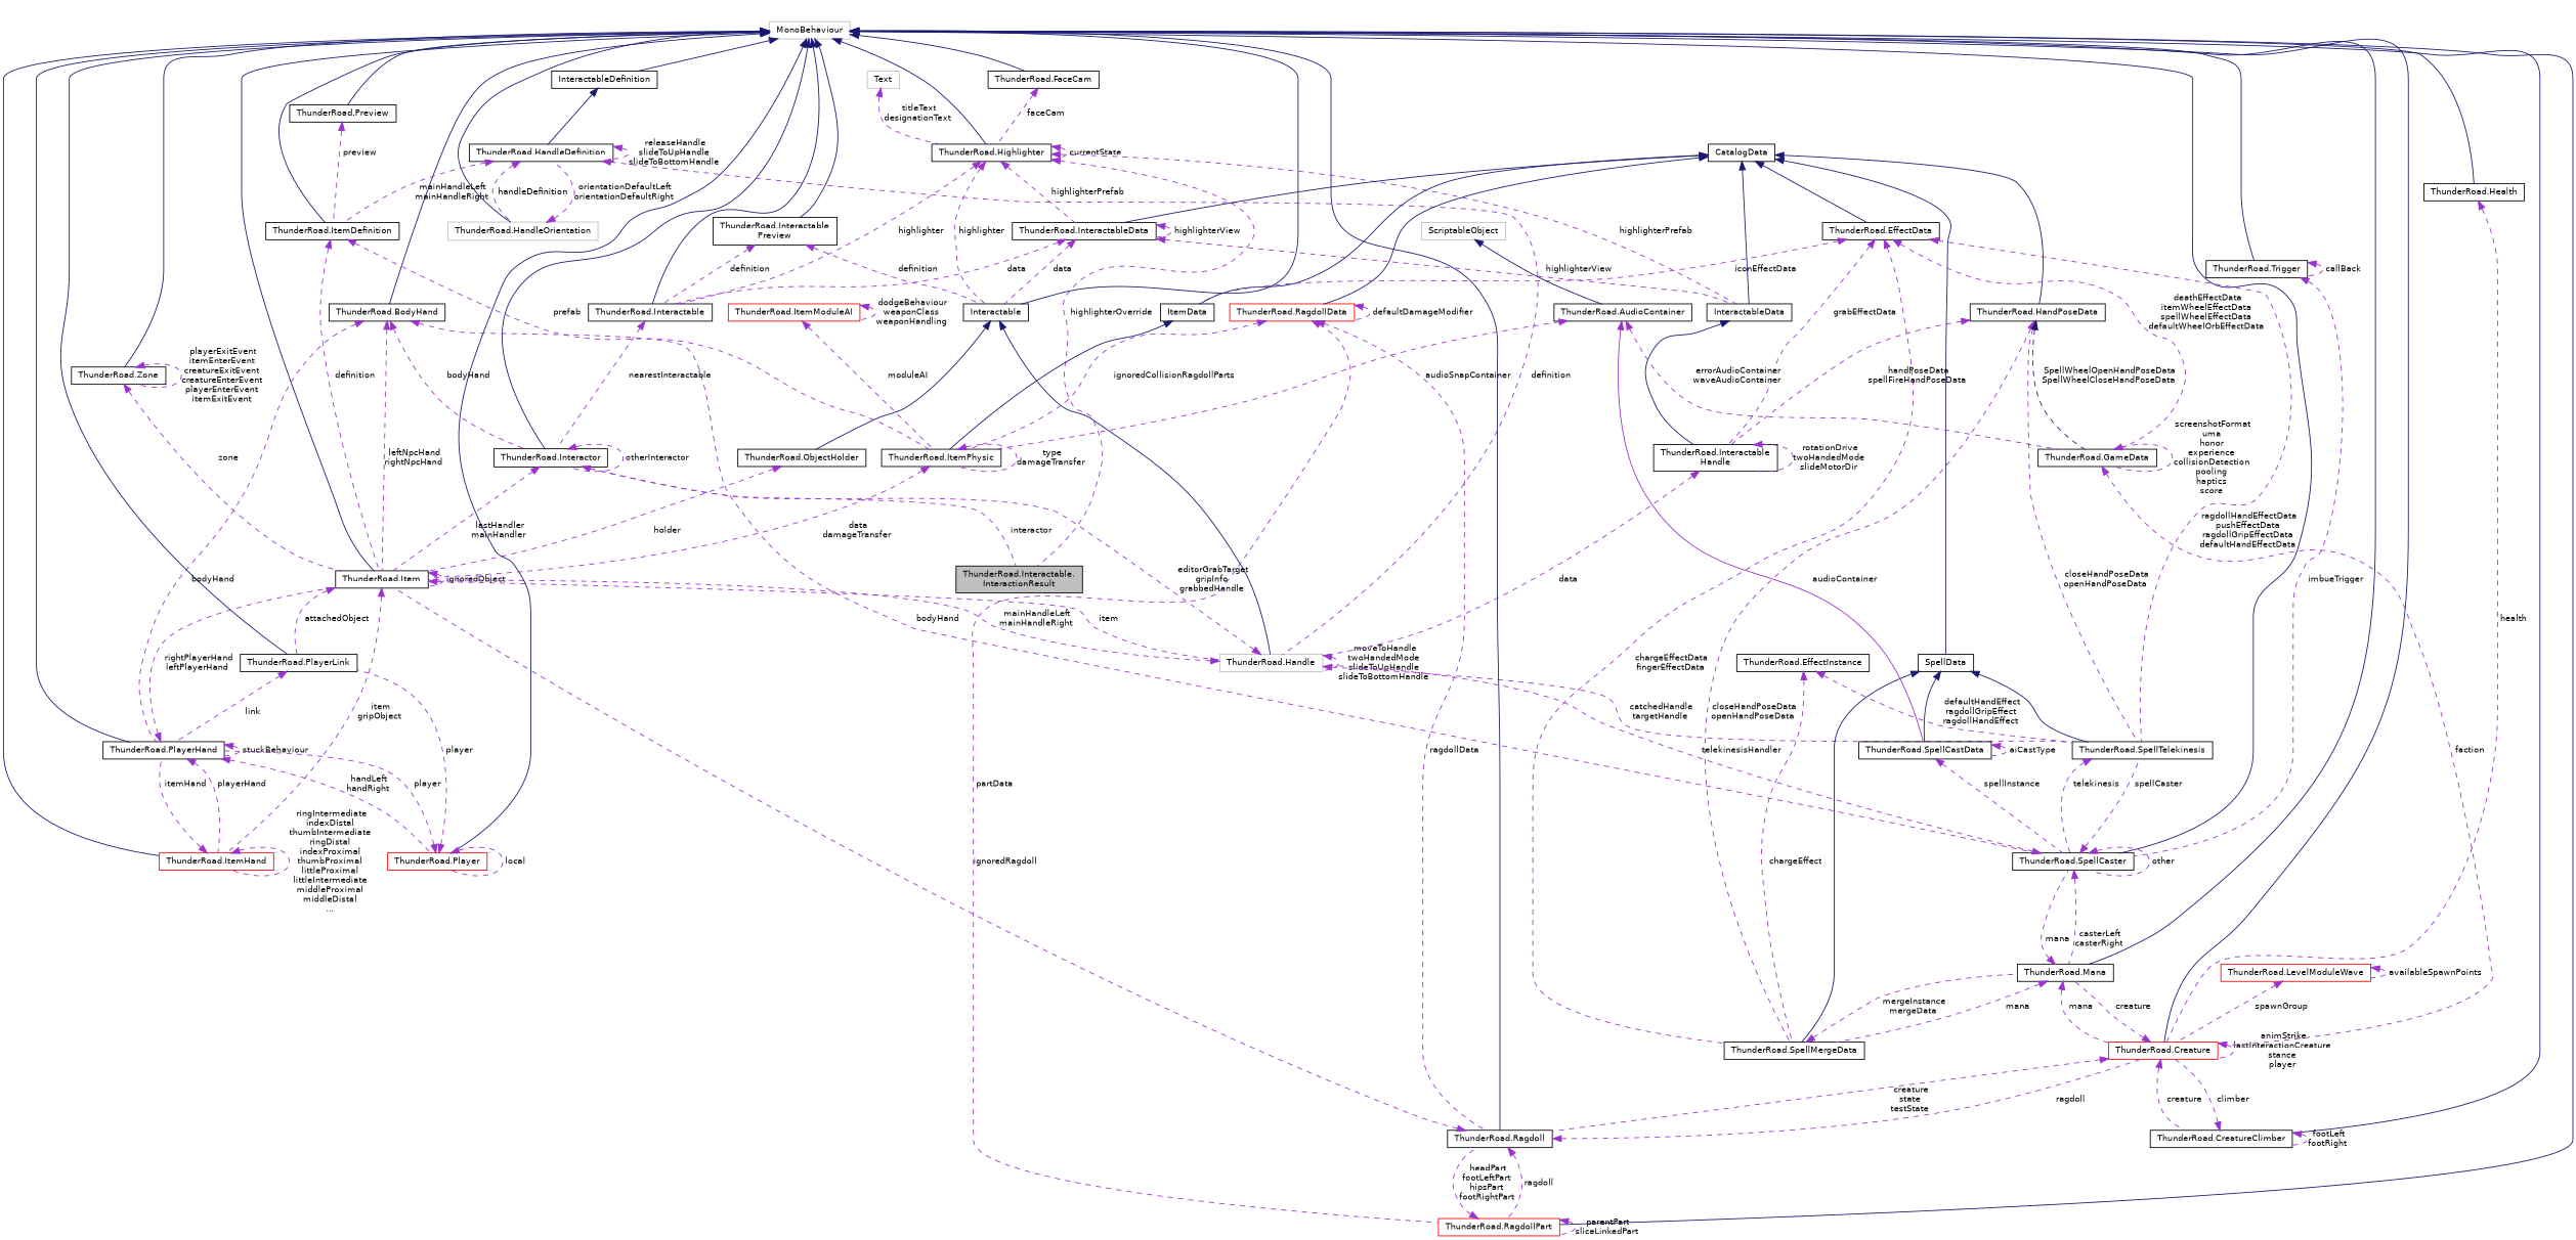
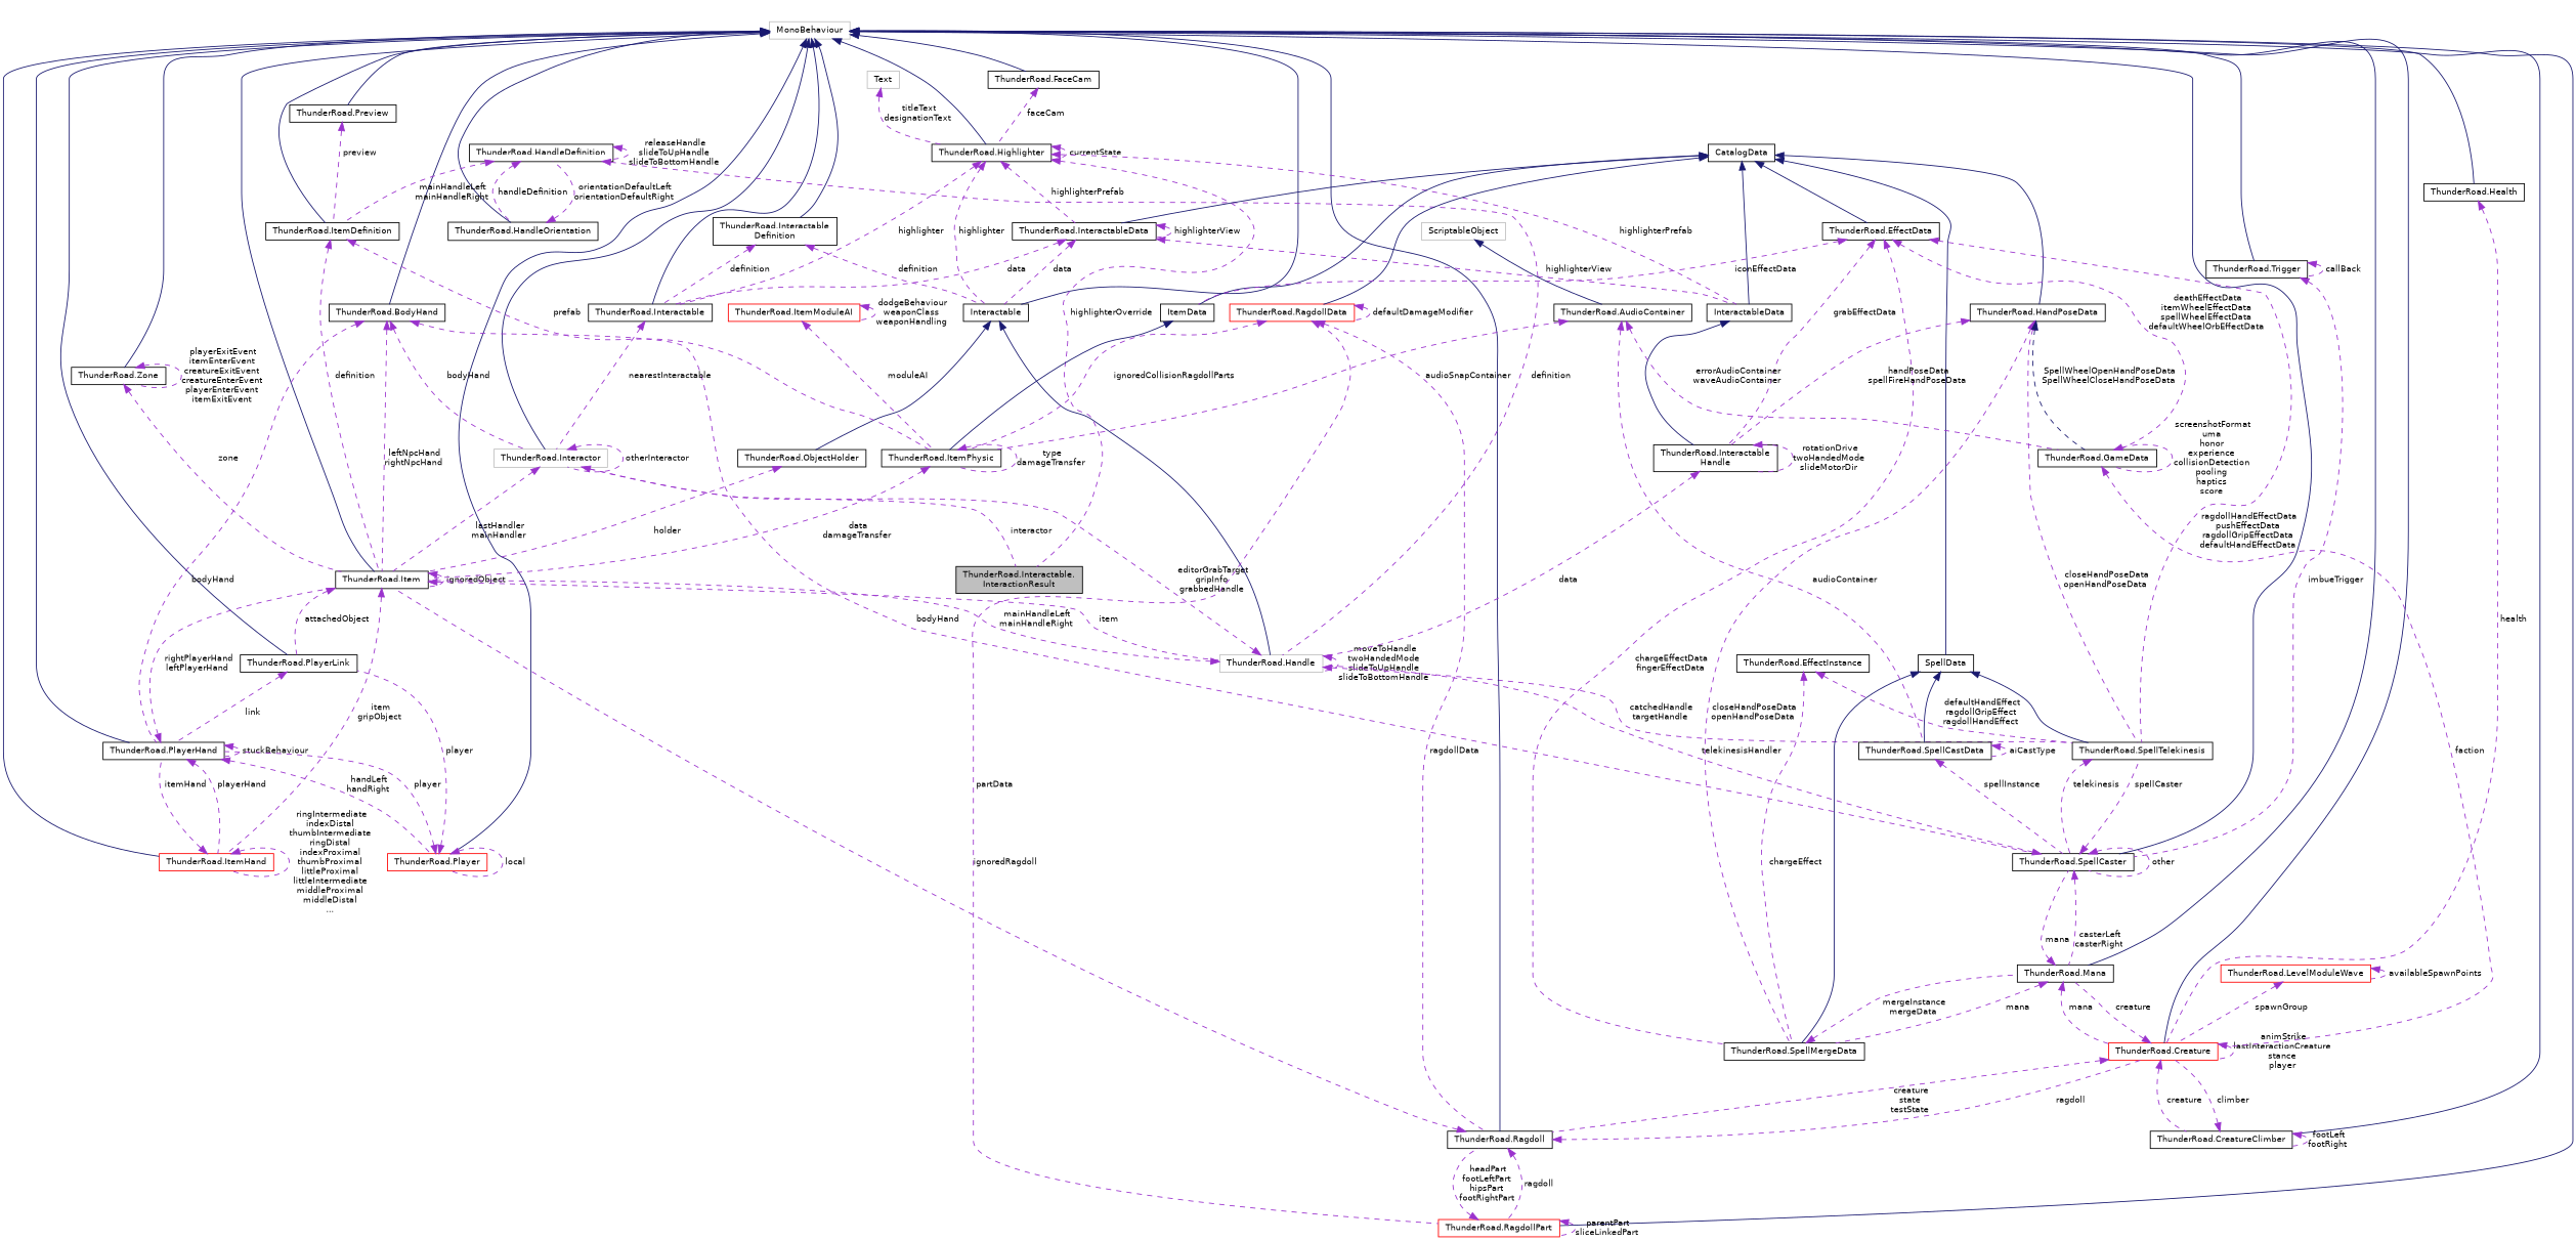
  digraph {
    rankdir=TB
    node [color=black fillcolor=white fontname=Helvetica fontsize=10 shape=record style=filled]
    edge [color=darkorchid3 dir=back fontname=Helvetica fontsize=10 labelfontname=Helvetica labelfontsize=10 style=dashed]
    n1 [fillcolor=grey75 fontcolor=black height=0.2 label="ThunderRoad.Interactable.\lInteractionResult" width=0.4]
-   n2 [height=0.2 label="ThunderRoad.Interactor" width=0.4]
+   n2 [color=grey75 height=0.2 label="ThunderRoad.Interactor" width=0.4]
    n3 [height=0.2 label="ThunderRoad.Item" width=0.4]
    n4 [height=0.2 label="ThunderRoad.PlayerLink" width=0.4]
    n5 [color=red height=0.2 label="ThunderRoad.ItemHand" width=0.4]
    n6 [color=grey75 height=0.2 label="ThunderRoad.Handle" width=0.4]
    n7 [color=grey75 height=0.2 label=MonoBehaviour width=0.4]
    n8 [height=0.2 label=Interactable width=0.4]
    n9 [height=0.2 label="ThunderRoad.Highlighter" width=0.4]
    n10 [height=0.2 label="ThunderRoad.FaceCam" width=0.4]
-   n11 [height=0.2 label="ThunderRoad.Interactable\lPreview" width=0.4]
-   n12 [height=0.2 label=InteractableDefinition width=0.4]
-   n13 [color=grey75 height=0.2 label="ThunderRoad.HandleOrientation" width=0.4]
+   n11 [height=0.2 label="ThunderRoad.Interactable\lDefinition" width=0.4]
+   n13 [height=0.2 label="ThunderRoad.HandleOrientation" width=0.4]
    n14 [height=0.2 label="ThunderRoad.SpellCaster" width=0.4]
    n15 [height=0.2 label="ThunderRoad.Mana" width=0.4]
    n16 [color=red height=0.2 label="ThunderRoad.Creature" width=0.4]
    n17 [height=0.2 label="ThunderRoad.CreatureClimber" width=0.4]
    n18 [height=0.2 label="ThunderRoad.Health" width=0.4]
    n19 [height=0.2 label="ThunderRoad.Ragdoll" width=0.4]
    n20 [color=red height=0.2 label="ThunderRoad.RagdollPart" width=0.4]
    n21 [height=0.2 label="ThunderRoad.Trigger" width=0.4]
    n22 [height=0.2 label="ThunderRoad.BodyHand" width=0.4]
    n23 [height=0.2 label="ThunderRoad.ItemDefinition" width=0.4]
    n24 [height=0.2 label="ThunderRoad.Preview" width=0.4]
    n25 [height=0.2 label="ThunderRoad.Zone" width=0.4]
    n26 [height=0.2 label="ThunderRoad.PlayerHand" width=0.4]
    n27 [color=red height=0.2 label="ThunderRoad.Player" width=0.4]
    n28 [height=0.2 label="ThunderRoad.Interactable" width=0.4]
    n29 [height=0.2 label="ThunderRoad.ObjectHolder" width=0.4]
    n30 [height=0.2 label="ThunderRoad.InteractableData" width=0.4]
    n31 [height=0.2 label=InteractableData width=0.4]
    n32 [height=0.2 label="ThunderRoad.HandleDefinition" width=0.4]
    n33 [height=0.2 label="ThunderRoad.SpellTelekinesis" width=0.4]
    n34 [height=0.2 label="ThunderRoad.SpellMergeData" width=0.4]
    n35 [height=0.2 label="ThunderRoad.ItemPhysic" width=0.4]
    n36 [height=0.2 label="ThunderRoad.Interactable\lHandle" width=0.4]
    n37 [color=grey75 height=0.2 label=Text width=0.4]
    n38 [height=0.2 label=CatalogData width=0.4]
    n39 [height=0.2 label="ThunderRoad.EffectData" width=0.4]
    n40 [height=0.2 label="ThunderRoad.HandPoseData" width=0.4]
    n41 [height=0.2 label=SpellData width=0.4]
    n42 [color=red height=0.2 label="ThunderRoad.RagdollData" width=0.4]
    n43 [height=0.2 label=ItemData width=0.4]
    n44 [height=0.2 label="ThunderRoad.GameData" width=0.4]
    n45 [height=0.2 label="ThunderRoad.SpellCastData" width=0.4]
    n46 [height=0.2 label="ThunderRoad.EffectInstance" width=0.4]
    n47 [height=0.2 label="ThunderRoad.AudioContainer" width=0.4]
    n48 [color=grey75 height=0.2 label=ScriptableObject width=0.4]
    n49 [color=red height=0.2 label="ThunderRoad.LevelModuleWave" width=0.4]
    n50 [color=red height=0.2 label="ThunderRoad.ItemModuleAI" width=0.4]
    n2 -> n1 [label=" interactor"]
    n2 -> n2 [label=" otherInteractor"]
    n2 -> n3 [label=" lastHandler\nmainHandler"]
    n3 -> n3 [label=" ignoredObject"]
    n3 -> n4 [label=" attachedObject"]
    n3 -> n5 [label=" item\ngripObject"]
    n3 -> n6 [label=" item"]
    n4 -> n26 [label=" link"]
    n5 -> n5 [label=" ringIntermediate\nindexDistal\nthumbIntermediate\nringDistal\nindexProximal\nthumbProximal\nlittleProximal\nlittleIntermediate\nmiddleProximal\nmiddleDistal\n..."]
    n5 -> n26 [label=" itemHand"]
    n6 -> n2 [label=" editorGrabTarget\ngripInfo\ngrabbedHandle"]
    n6 -> n3 [label=" mainHandleLeft\nmainHandleRight"]
    n6 -> n6 [label=" moveToHandle\ntwoHandedMode\nslideToUpHandle\nslideToBottomHandle"]
    n6 -> n33 [label=" catchedHandle\ntargetHandle"]
    n7 -> n2 [color=midnightblue style=solid]
    n7 -> n3 [color=midnightblue style=solid]
    n7 -> n4 [color=midnightblue style=solid]
    n7 -> n5 [color=midnightblue style=solid]
    n7 -> n8 [color=midnightblue style=solid]
    n7 -> n9 [color=midnightblue style=solid]
    n7 -> n10 [color=midnightblue style=solid]
    n7 -> n11 [color=midnightblue style=solid]
-   n7 -> n12 [color=midnightblue style=solid]
    n7 -> n13 [color=midnightblue style=solid]
    n7 -> n14 [color=midnightblue style=solid]
    n7 -> n15 [color=midnightblue style=solid]
    n7 -> n16 [color=midnightblue style=solid]
    n7 -> n17 [color=midnightblue style=solid]
    n7 -> n18 [color=midnightblue style=solid]
    n7 -> n19 [color=midnightblue style=solid]
    n7 -> n20 [color=midnightblue style=solid]
    n7 -> n21 [color=midnightblue style=solid]
    n7 -> n22 [color=midnightblue style=solid]
    n7 -> n23 [color=midnightblue style=solid]
    n7 -> n24 [color=midnightblue style=solid]
    n7 -> n25 [color=midnightblue style=solid]
    n7 -> n26 [color=midnightblue style=solid]
    n7 -> n27 [color=midnightblue style=solid]
    n7 -> n28 [color=midnightblue style=solid]
    n8 -> n6 [color=midnightblue style=solid]
    n8 -> n29 [color=midnightblue style=solid]
    n9 -> n1 [label=" highlighterOverride"]
    n9 -> n8 [label=" highlighter"]
    n9 -> n9 [label=" currentState"]
    n9 -> n28 [label=" highlighter"]
    n9 -> n30 [label=" highlighterPrefab"]
    n9 -> n31 [label=" highlighterPrefab"]
    n10 -> n9 [label=" faceCam"]
    n11 -> n8 [label=" definition"]
    n11 -> n28 [label=" definition"]
-   n12 -> n32 [color=midnightblue style=solid]
    n13 -> n32 [label=" orientationDefaultLeft\norientationDefaultRight"]
    n14 -> n6 [label=" telekinesisHandler"]
    n14 -> n14 [label=" other"]
    n14 -> n15 [label=" casterLeft\ncasterRight"]
    n14 -> n33 [label=" spellCaster"]
    n15 -> n14 [label=" mana"]
    n15 -> n16 [label=" mana"]
    n15 -> n34 [label=" mana"]
    n16 -> n15 [label=" creature"]
    n16 -> n16 [label=" animStrike\nlastInteractionCreature\nstance\nplayer"]
    n16 -> n17 [label=" creature"]
    n16 -> n19 [label=" creature\nstate\ntestState"]
    n17 -> n16 [label=" climber"]
    n17 -> n17 [label=" footLeft\nfootRight"]
    n18 -> n16 [label=" health"]
    n19 -> n3 [label=" ignoredRagdoll"]
    n19 -> n16 [label=" ragdoll"]
    n19 -> n20 [label=" ragdoll"]
    n20 -> n19 [label=" headPart\nfootLeftPart\nhipsPart\nfootRightPart"]
    n20 -> n20 [label=" parentPart\nsliceLinkedPart"]
    n21 -> n14 [label=" imbueTrigger"]
    n21 -> n21 [label=" callBack"]
    n22 -> n2 [label=" bodyHand"]
    n22 -> n3 [label=" leftNpcHand\nrightNpcHand"]
    n22 -> n14 [label=" bodyHand"]
    n22 -> n26 [label=" bodyHand"]
    n23 -> n3 [label=" definition"]
    n23 -> n35 [label=" prefab"]
    n24 -> n23 [label=" preview"]
    n25 -> n3 [label=" zone"]
    n25 -> n25 [label=" playerExitEvent\nitemEnterEvent\ncreatureExitEvent\ncreatureEnterEvent\nplayerEnterEvent\nitemExitEvent"]
    n26 -> n3 [label=" rightPlayerHand\nleftPlayerHand"]
    n26 -> n5 [label=" playerHand"]
    n26 -> n26 [label=" stuckBehaviour"]
    n26 -> n27 [label=" handLeft\nhandRight"]
    n27 -> n4 [label=" player"]
    n27 -> n26 [label=" player"]
    n27 -> n27 [label=" local"]
    n28 -> n2 [label=" nearestInteractable"]
    n29 -> n3 [label=" holder"]
    n30 -> n8 [label=" data"]
    n30 -> n28 [label=" data"]
    n30 -> n30 [label=" highlighterView"]
    n30 -> n31 [label=" highlighterView"]
    n31 -> n36 [color=midnightblue style=solid]
    n32 -> n6 [label=" definition"]
    n32 -> n13 [label=" handleDefinition"]
    n32 -> n23 [label=" mainHandleLeft\nmainHandleRight"]
    n32 -> n32 [label=" releaseHandle\nslideToUpHandle\nslideToBottomHandle"]
    n33 -> n14 [label=" telekinesis"]
    n34 -> n15 [label=" mergeInstance\nmergeData"]
    n35 -> n3 [label=" data\ndamageTransfer"]
    n35 -> n35 [label=" type\ndamageTransfer"]
    n36 -> n6 [label=" data"]
    n36 -> n36 [label=" rotationDrive\ntwoHandedMode\nslideMotorDir"]
    n37 -> n9 [label=" titleText\ndesignationText"]
    n38 -> n30 [color=midnightblue style=solid]
    n38 -> n31 [color=midnightblue style=solid]
    n38 -> n39 [color=midnightblue style=solid]
    n38 -> n40 [color=midnightblue style=solid]
    n38 -> n41 [color=midnightblue style=solid]
    n38 -> n42 [color=midnightblue style=solid]
    n38 -> n43 [color=midnightblue style=solid]
    n39 -> n33 [label=" ragdollHandEffectData\npushEffectData\nragdollGripEffectData\ndefaultHandEffectData"]
    n39 -> n34 [label=" chargeEffectData\nfingerEffectData"]
    n39 -> n36 [label=" grabEffectData"]
    n39 -> n43 [label=" iconEffectData"]
    n39 -> n44 [label=" deathEffectData\nitemWheelEffectData\nspellWheelEffectData\ndefaultWheelOrbEffectData"]
    n40 -> n33 [label=" closeHandPoseData\nopenHandPoseData"]
    n40 -> n34 [label=" closeHandPoseData\nopenHandPoseData"]
    n40 -> n36 [label=" handPoseData\nspellFireHandPoseData"]
    n40 -> n44 [color=midnightblue label=" SpellWheelOpenHandPoseData\nSpellWheelCloseHandPoseData"]
    n41 -> n33 [color=midnightblue style=solid]
    n41 -> n34 [color=midnightblue style=solid]
    n41 -> n45 [color=midnightblue style=solid]
    n42 -> n19 [label=" ragdollData"]
    n42 -> n20 [label=" partData"]
    n42 -> n35 [label=" ignoredCollisionRagdollParts"]
    n42 -> n42 [label=" defaultDamageModifier"]
    n43 -> n35 [color=midnightblue style=solid]
    n44 -> n16 [label=" faction"]
    n44 -> n44 [label=" screenshotFormat\numa\nhonor\nexperience\ncollisionDetection\npooling\nhaptics\nscore"]
    n45 -> n14 [label=" spellInstance"]
    n45 -> n45 [label=" aiCastType"]
    n46 -> n33 [label=" defaultHandEffect\nragdollGripEffect\nragdollHandEffect"]
    n46 -> n34 [label=" chargeEffect"]
    n47 -> n35 [label=" audioSnapContainer"]
    n47 -> n44 [label=" errorAudioContainer\nwaveAudioContainer"]
-   n47 -> n45 [label=" audioContainer" style=solid]
+   n47 -> n45 [label=" audioContainer"]
    n48 -> n47 [color=midnightblue style=solid]
    n49 -> n16 [label=" spawnGroup"]
    n49 -> n49 [label=" availableSpawnPoints"]
    n50 -> n35 [label=" moduleAI"]
    n50 -> n50 [label=" dodgeBehaviour\nweaponClass\nweaponHandling"]
  }
